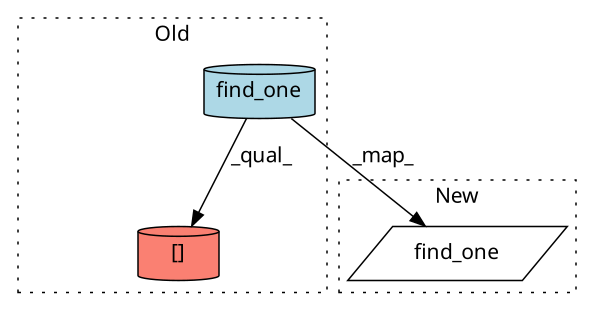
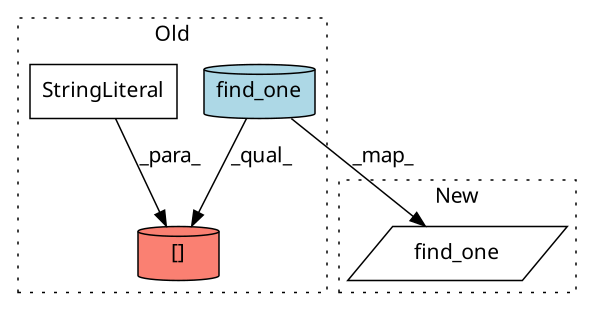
  digraph {
    fontname="Noto Sans"
    node [a=32 l="9,1" shape=cylinder style=filled fillcolor=white fontname="Noto Sans"]
    edge [fontname="Noto Sans"]
    n1 [label=find_one s="3003,3043" fillcolor=lightblue]
    n2 [a=2 l="53,1" label="[]" s="2992,3054" fillcolor=salmon]
+   n3 [a=45 l=9 label=StringLiteral s=3045 shape=box]
    n4 [label=find_one s="3000,3048" shape=parallelogram]
    subgraph cluster_1 {
      label=Old
      style=dotted
      n1
      n2
+     n3
    }
    subgraph cluster_2 {
      label=New
      style=dotted
      n4
    }
    n1 -> n2 [label=_qual_]
    n1 -> n4 [label=_map_]
+   n3 -> n2 [label=_para_]
  }
